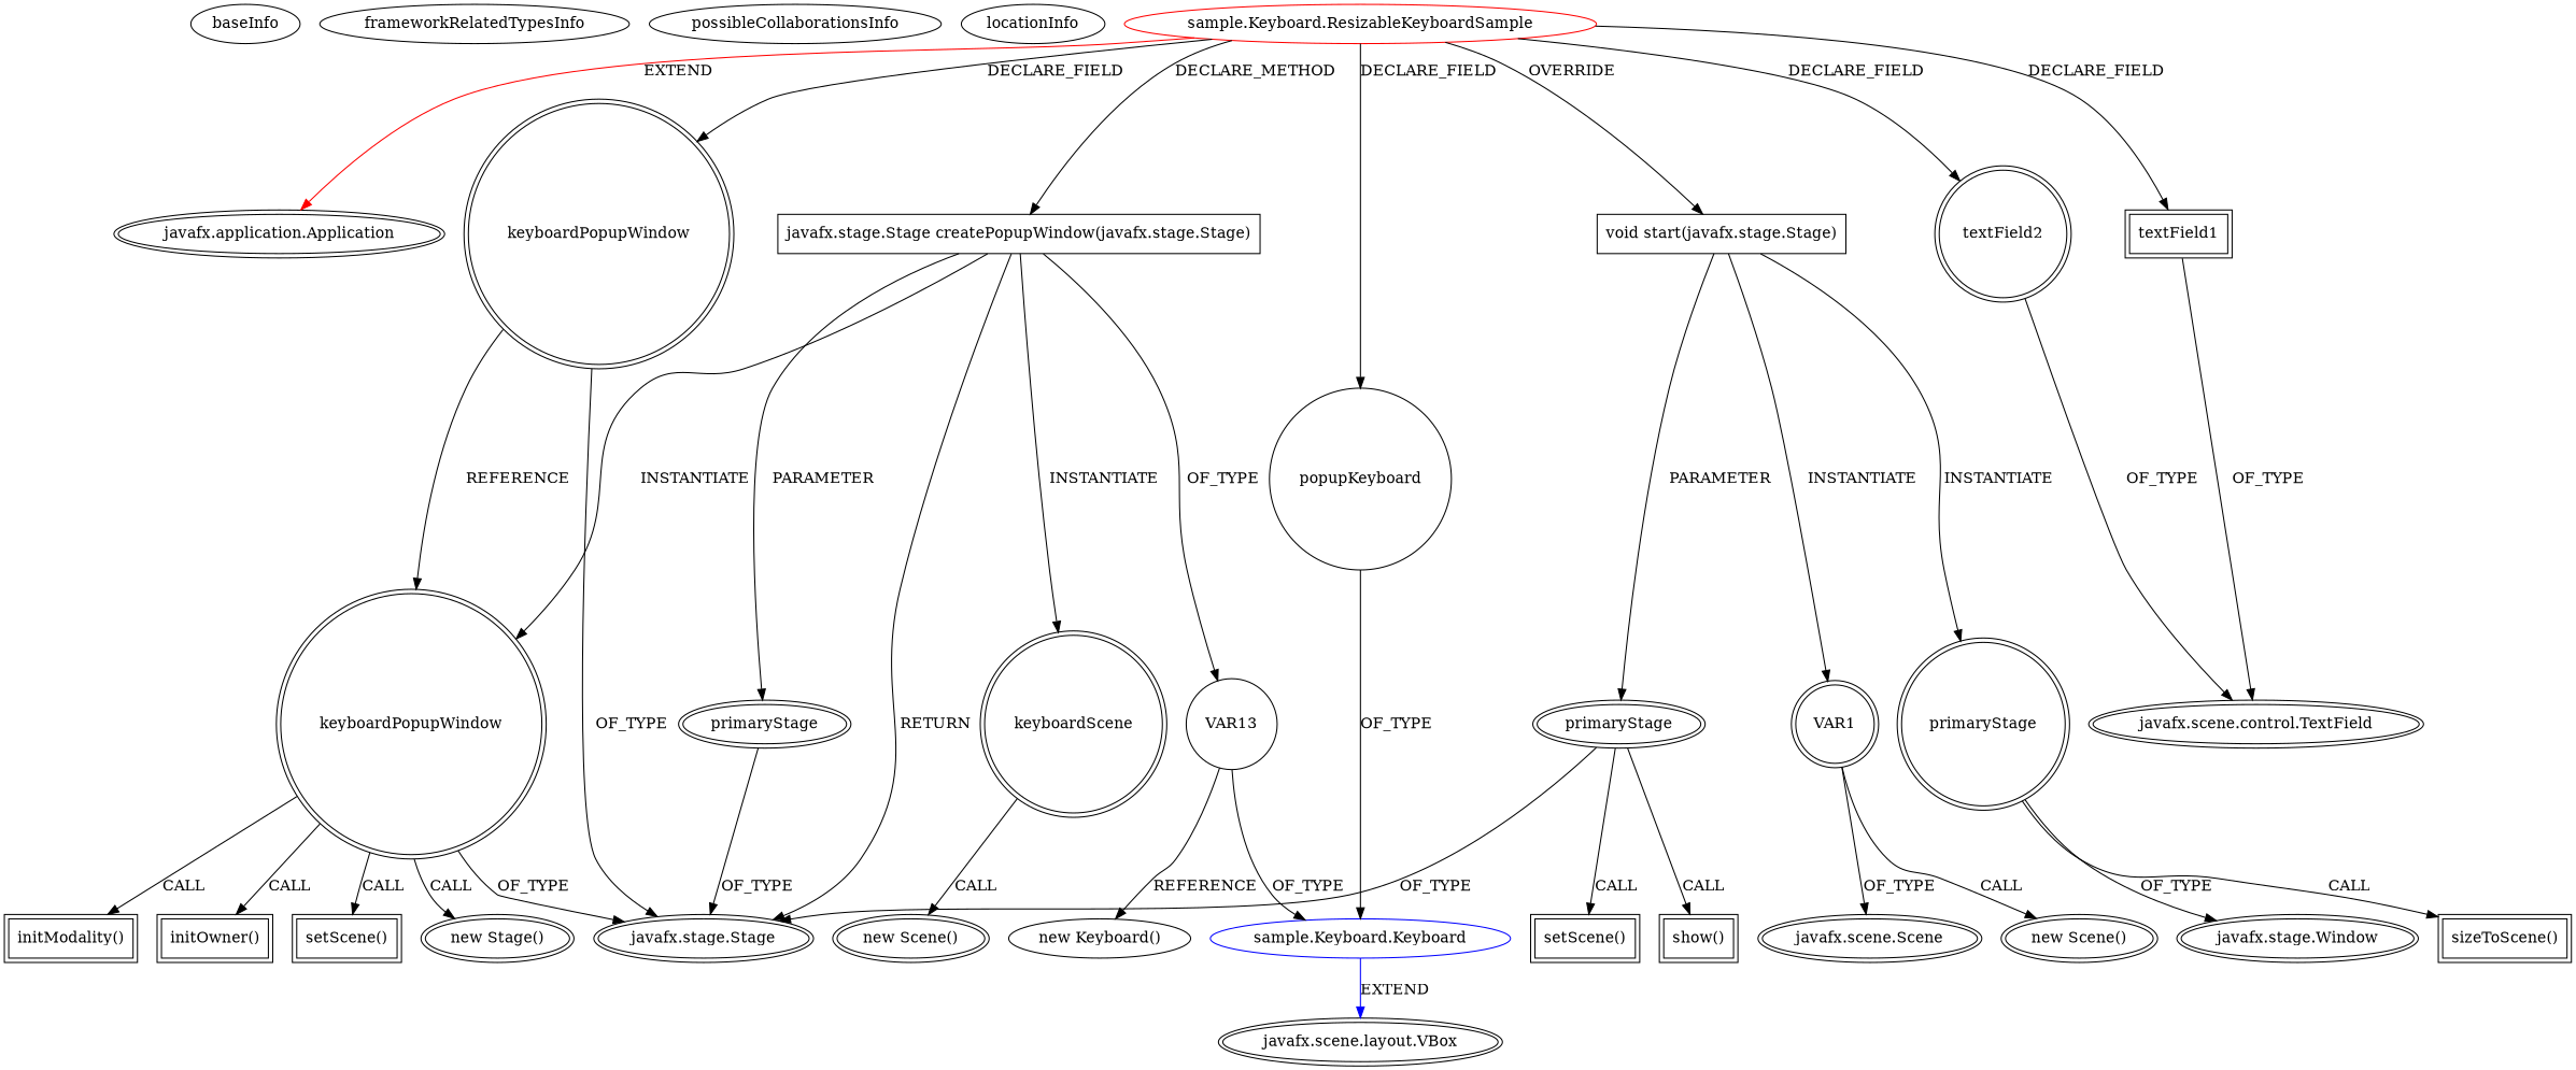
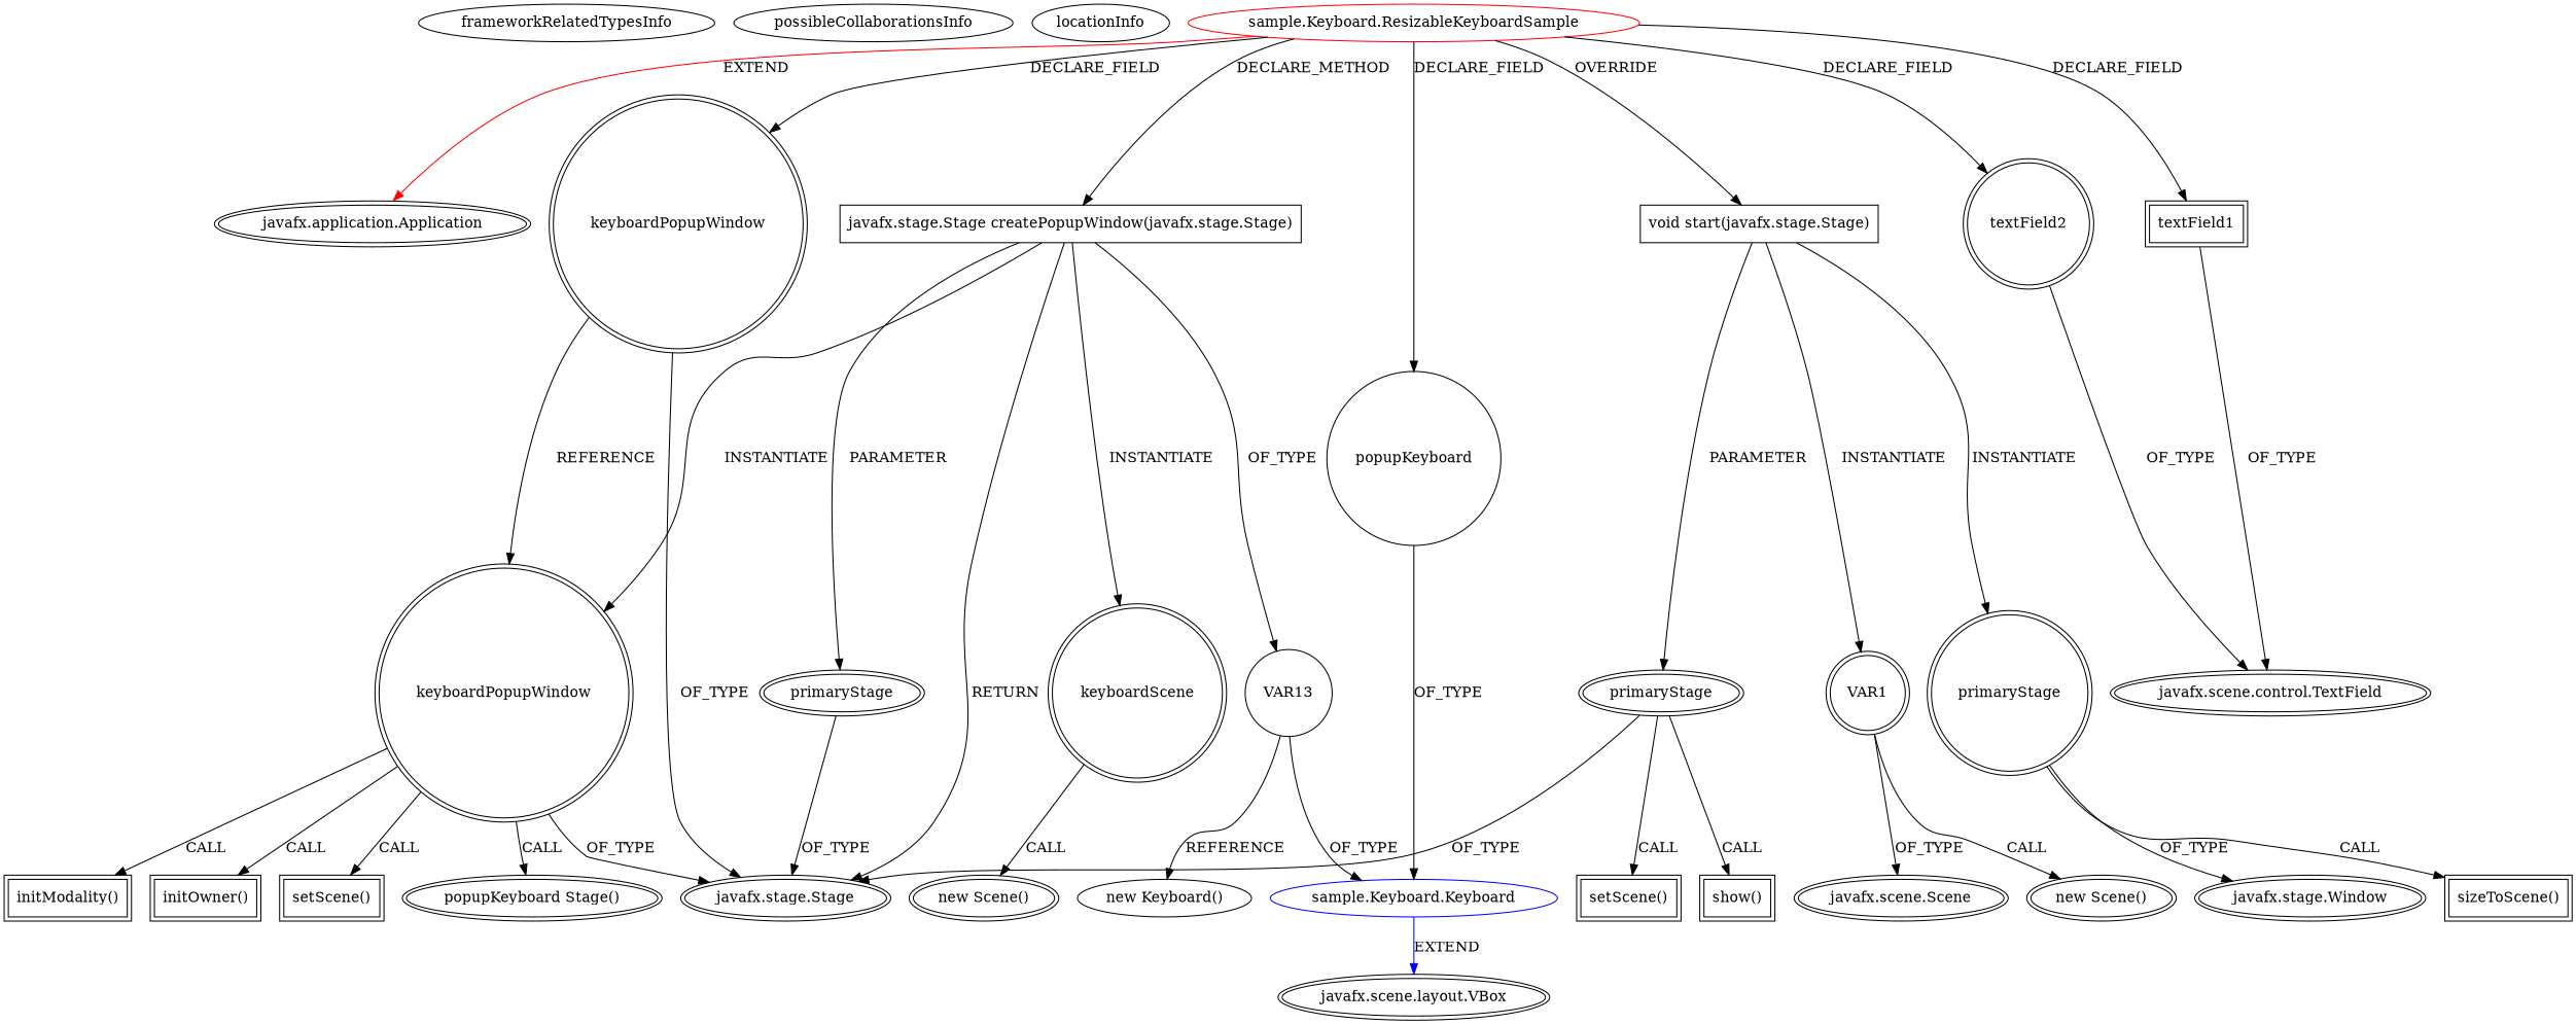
  digraph {
    node [isFrameworkType=true vertexType=FRAMEWORK_CLASS_TYPE peripheries=2]
-   baseInfo [category=extension_graph graphId=1469 isAnonymous=false possibleRelation=true isFrameworkType="" vertexType="" peripheries=""]
    frameworkRelatedTypesInfo [0="javafx.application.Application" isFrameworkType="" vertexType="" peripheries=""]
    possibleCollaborationsInfo [0="1469~CLIENT_METHOD_DECLARATION-INSTANTIATION-FIELD_DECLARATION-~javafx.application.Application ~javafx.scene.layout.VBox ~false~false" isFrameworkType="" vertexType="" peripheries=""]
    locationInfo [contextSignature=ResizableKeyboardSample filePath="/TobyRet-resizableKeyboard/resizableKeyboard-master/src/sample/Keyboard/ResizableKeyboardSample.java" graphId=1469 projectName="TobyRet-resizableKeyboard" isFrameworkType="" vertexType="" peripheries=""]
    n5 [color=red isFrameworkType=false label="sample.Keyboard.ResizableKeyboardSample" vertexType=ROOT_CLIENT_CLASS_DECLARATION peripheries=""]
    n6 [label="javafx.application.Application"]
    n7 [label=keyboardPopupWindow shape=circle vertexType=FIELD_DECLARATION]
    n8 [isFrameworkType=false label=popupKeyboard shape=circle vertexType=FIELD_DECLARATION peripheries=""]
    n9 [label=textField1 shape=box vertexType=FIELD_DECLARATION]
    n10 [label=textField2 shape=circle vertexType=FIELD_DECLARATION]
    n11 [isFrameworkType=false label="void start(javafx.stage.Stage)" shape=box vertexType=OVERRIDING_METHOD_DECLARATION peripheries=""]
    n12 [isFrameworkType=false label="javafx.stage.Stage createPopupWindow(javafx.stage.Stage)" shape=box vertexType=CLIENT_METHOD_DECLARATION peripheries=""]
    n13 [label="javafx.stage.Stage"]
    n14 [label=keyboardPopupWindow shape=circle vertexType=VARIABLE_EXPRESION]
    n15 [color=blue isFrameworkType=false label="sample.Keyboard.Keyboard" vertexType=REFERENCE_CLIENT_CLASS_DECLARATION peripheries=""]
    n16 [label="javafx.scene.control.TextField"]
    n17 [label=primaryStage vertexType=PARAMETER_DECLARATION]
    n18 [label=VAR1 shape=circle vertexType=VARIABLE_EXPRESION]
    n19 [label=primaryStage shape=circle vertexType=VARIABLE_EXPRESION]
    n20 [label=primaryStage vertexType=PARAMETER_DECLARATION]
    n21 [isFrameworkType=false label=VAR13 shape=circle vertexType=VARIABLE_EXPRESION peripheries=""]
    n22 [label=keyboardScene shape=circle vertexType=VARIABLE_EXPRESION]
-   n23 [label="new Stage()" vertexType=CONSTRUCTOR_CALL]
+   n23 [label="popupKeyboard Stage()" vertexType=CONSTRUCTOR_CALL]
    n24 [label="initModality()" shape=box vertexType=INSIDE_CALL]
    n25 [label="initOwner()" shape=box vertexType=INSIDE_CALL]
    n26 [label="setScene()" shape=box vertexType=INSIDE_CALL]
    n27 [label="javafx.scene.layout.VBox"]
    n28 [label="setScene()" shape=box vertexType=INSIDE_CALL]
    n29 [label="show()" shape=box vertexType=INSIDE_CALL]
    n30 [label="javafx.scene.Scene"]
    n31 [label="new Scene()" vertexType=CONSTRUCTOR_CALL]
    n32 [label="javafx.stage.Window"]
    n33 [label="sizeToScene()" shape=box vertexType=INSIDE_CALL]
    n34 [isFrameworkType=false label="new Keyboard()" vertexType=CONSTRUCTOR_CALL peripheries=""]
    n35 [label="new Scene()" vertexType=CONSTRUCTOR_CALL]
    n5 -> n6 [color=red label=EXTEND]
    n5 -> n7 [label=DECLARE_FIELD]
    n5 -> n8 [label=DECLARE_FIELD]
    n5 -> n9 [label=DECLARE_FIELD]
    n5 -> n10 [label=DECLARE_FIELD]
    n5 -> n11 [label=OVERRIDE]
    n5 -> n12 [label=DECLARE_METHOD]
    n7 -> n13 [label=OF_TYPE]
    n7 -> n14 [label=REFERENCE]
    n8 -> n15 [label=OF_TYPE]
    n9 -> n16 [label=OF_TYPE]
    n10 -> n16 [label=OF_TYPE]
    n11 -> n17 [label=PARAMETER]
    n11 -> n18 [label=INSTANTIATE]
    n11 -> n19 [label=INSTANTIATE]
    n12 -> n13 [label=RETURN]
    n12 -> n14 [label=INSTANTIATE]
    n12 -> n20 [label=PARAMETER]
    n12 -> n21 [label=OF_TYPE]
    n12 -> n22 [label=INSTANTIATE]
    n14 -> n13 [label=OF_TYPE]
    n14 -> n23 [label=CALL]
    n14 -> n24 [label=CALL]
    n14 -> n25 [label=CALL]
    n14 -> n26 [label=CALL]
    n15 -> n27 [color=blue label=EXTEND]
    n17 -> n13 [label=OF_TYPE]
    n17 -> n28 [label=CALL]
    n17 -> n29 [label=CALL]
    n18 -> n30 [label=OF_TYPE]
    n18 -> n31 [label=CALL]
    n19 -> n32 [label=OF_TYPE]
    n19 -> n33 [label=CALL]
    n20 -> n13 [label=OF_TYPE]
    n21 -> n15 [label=OF_TYPE]
    n21 -> n34 [label=REFERENCE]
    n22 -> n35 [label=CALL]
  }
